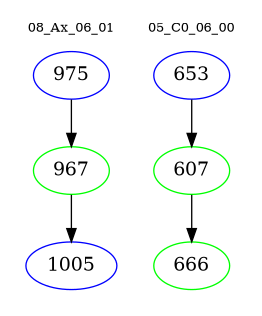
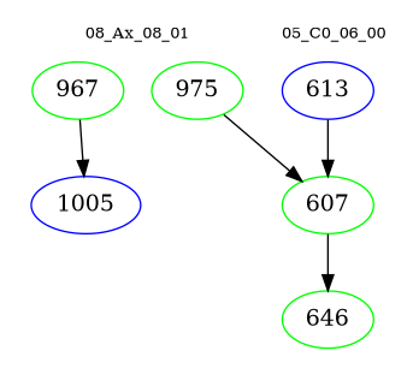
  digraph {
    node [color=blue]
    edge [color=black]
-   n1 [label=975]
+   n1 [color=green label=975]
    n2 [color=green label=967]
    n3 [label=1005]
-   n4 [label=653]
+   n4 [label=613]
    n5 [color=green label=607]
-   n6 [color=green label=666]
+   n6 [color=green label=646]
    subgraph cluster_1 {
      color=white
      fontsize=10
-     label="08_Ax_06_01"
+     label="08_Ax_08_01"
      n1
      n2
      n3
    }
    subgraph cluster_2 {
      color=white
      fontsize=10
      label="05_C0_06_00"
      n4
      n5
      n6
    }
-   n1 -> n2
+   n1 -> n5
    n2 -> n3
    n4 -> n5
    n5 -> n6
  }
